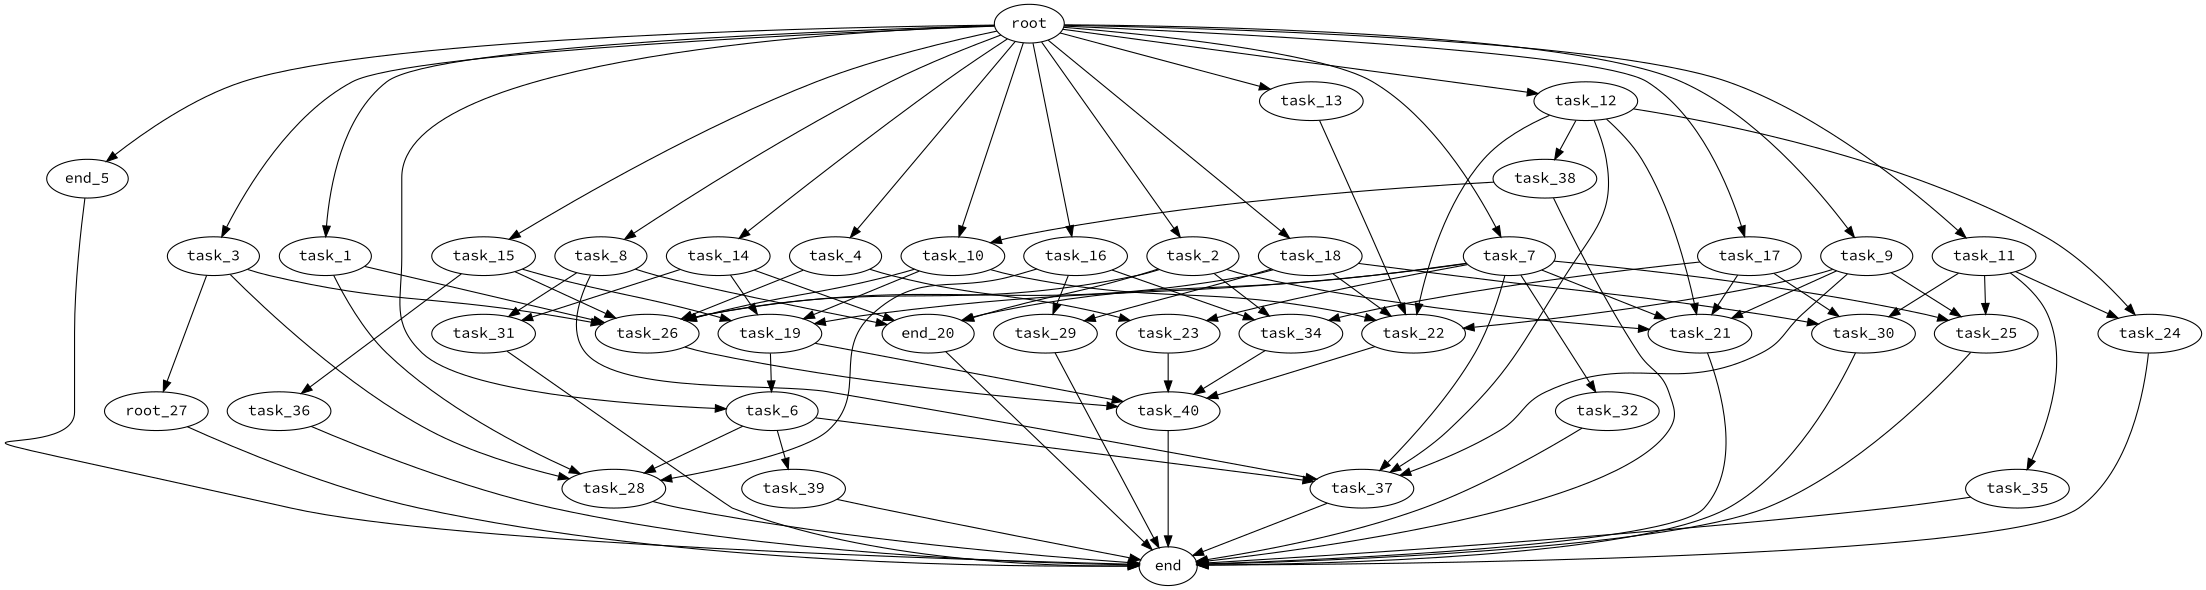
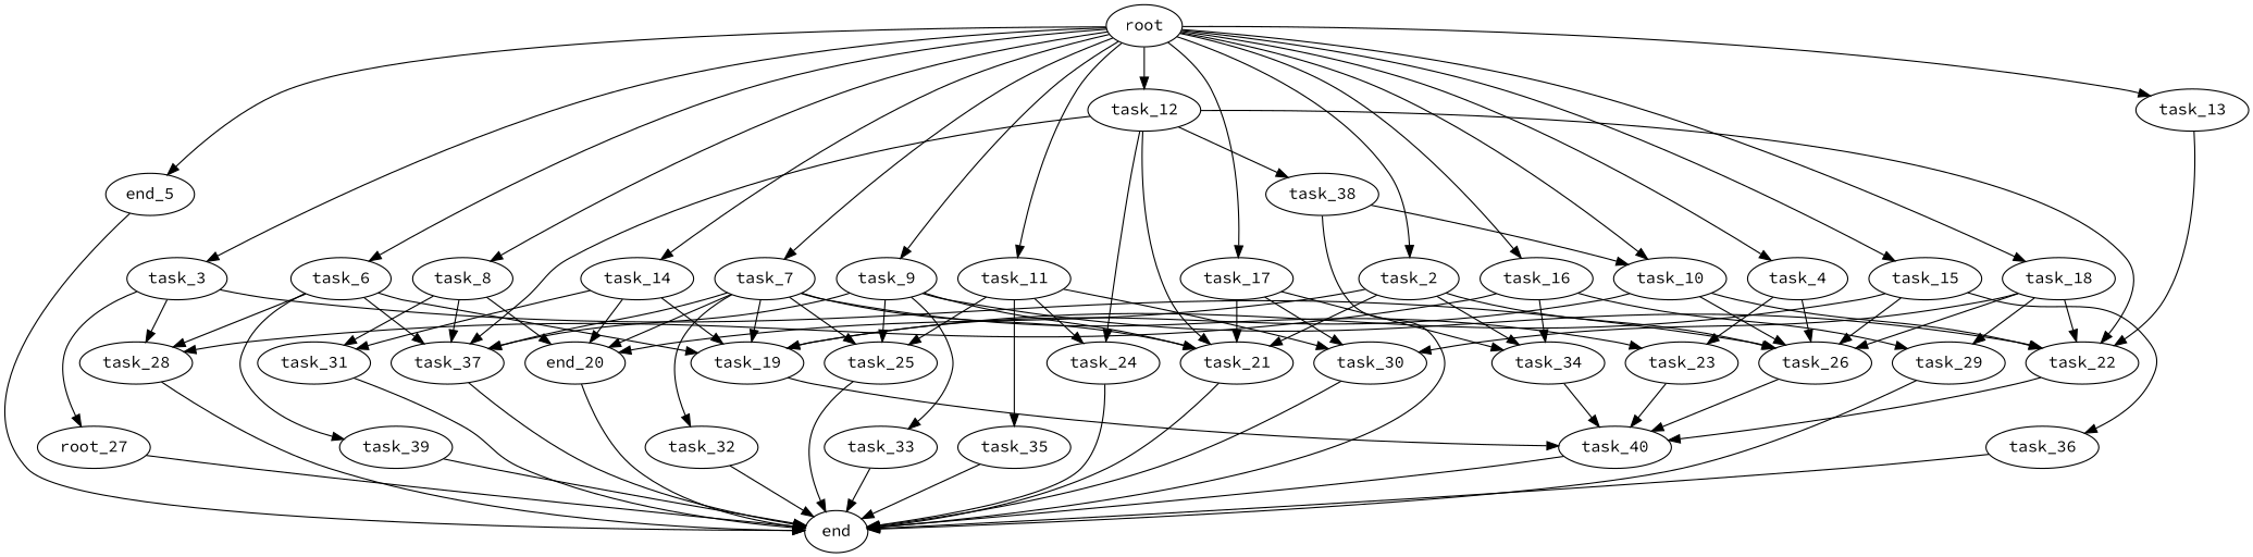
  digraph {
    fontname="Source Code Pro"
    node [fontname="Source Code Pro"]
    edge [fontname="Source Code Pro"]
    root
-   task_1
    task_2
    task_3
    task_4
    n6 [label=end_5]
    task_6
    task_7
    task_8
    task_9
    task_10
    task_11
    task_12
    task_13
    task_14
    task_15
    task_16
    task_17
    task_18
    task_26
    task_28
    n22 [label=end_20]
    task_21
    task_34
    n25 [label=root_27]
    task_23
    end
    task_19
    task_37
    task_39
    task_25
    task_32
    task_31
    task_22
+   task_33
    task_24
    task_30
    task_35
    task_38
    task_36
    task_29
    task_40
-   root -> task_1
    root -> task_2
    root -> task_3
    root -> task_4
    root -> n6
    root -> task_6
    root -> task_7
    root -> task_8
    root -> task_9
    root -> task_10
    root -> task_11
    root -> task_12
    root -> task_13
    root -> task_14
    root -> task_15
    root -> task_16
    root -> task_17
    root -> task_18
-   task_1 -> task_26
-   task_1 -> task_28
    task_2 -> task_26
    task_2 -> n22
    task_2 -> task_21
    task_2 -> task_34
    task_3 -> task_26
    task_3 -> task_28
    task_3 -> n25
    task_4 -> task_26
    task_4 -> task_23
    n6 -> end
    task_6 -> task_28
-   task_19 -> task_6
+   task_6 -> task_19
    task_6 -> task_37
    task_6 -> task_39
    task_7 -> n22
    task_7 -> task_21
    task_7 -> task_23
    task_7 -> task_19
    task_7 -> task_37
    task_7 -> task_25
    task_7 -> task_32
    task_8 -> n22
    task_8 -> task_37
    task_8 -> task_31
    task_9 -> task_21
    task_9 -> task_37
    task_9 -> task_25
    task_9 -> task_22
+   task_9 -> task_33
    task_10 -> task_26
    task_10 -> task_19
    task_10 -> task_22
    task_11 -> task_25
    task_11 -> task_24
    task_11 -> task_30
    task_11 -> task_35
    task_12 -> task_21
    task_12 -> task_37
    task_12 -> task_22
    task_12 -> task_24
    task_12 -> task_38
    task_13 -> task_22
    task_14 -> n22
    task_14 -> task_19
    task_14 -> task_31
    task_15 -> task_26
    task_15 -> task_19
    task_15 -> task_36
    task_16 -> task_28
    task_16 -> task_34
    task_16 -> task_29
    task_17 -> task_21
    task_17 -> task_34
    task_17 -> task_30
    task_18 -> task_26
    task_18 -> task_22
    task_18 -> task_30
    task_18 -> task_29
    task_26 -> task_40
    task_28 -> end
    n22 -> end
    task_21 -> end
    task_34 -> task_40
    n25 -> end
    task_23 -> task_40
    task_19 -> task_40
    task_37 -> end
    task_39 -> end
    task_25 -> end
    task_32 -> end
    task_31 -> end
    task_22 -> task_40
+   task_33 -> end
    task_24 -> end
    task_30 -> end
    task_35 -> end
    task_38 -> task_10
    task_38 -> end
    task_36 -> end
    task_29 -> end
    task_40 -> end
  }
